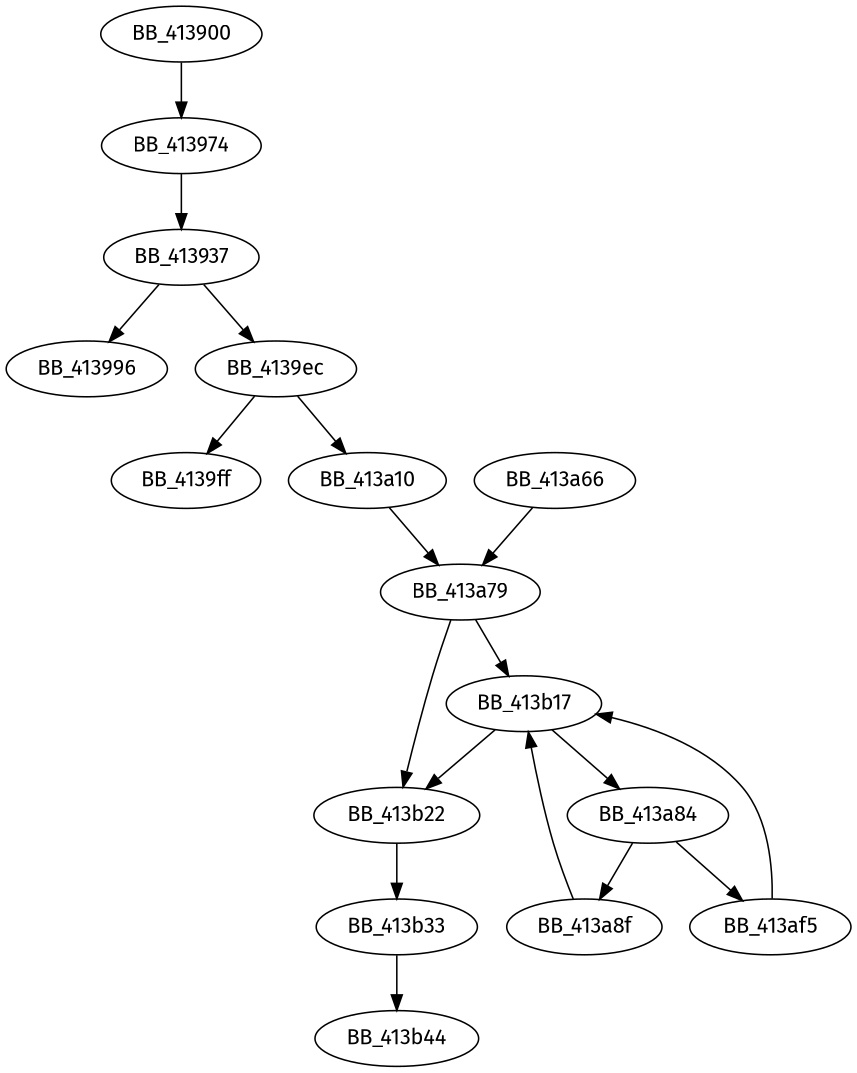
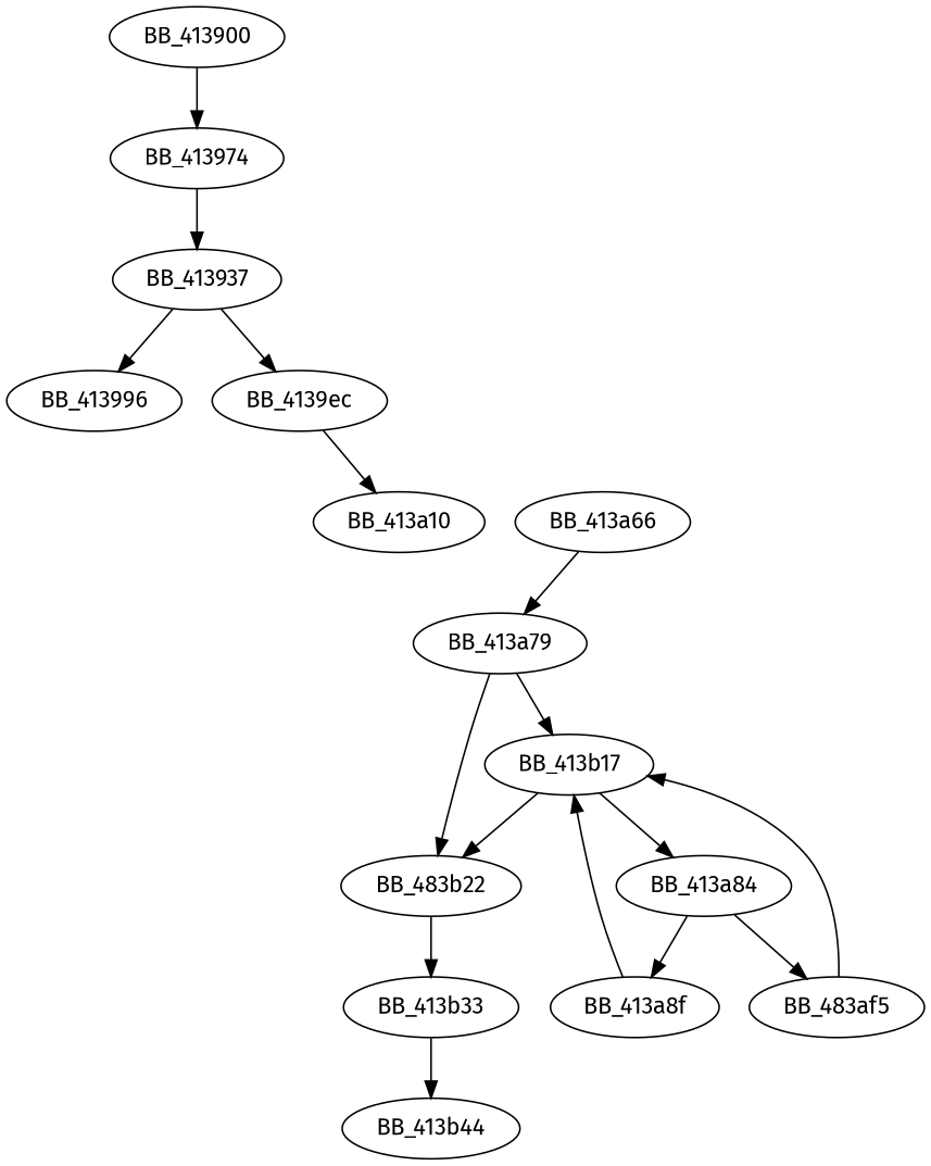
  digraph {
    fontname="Fira Sans"
    node [fontname="Fira Sans"]
    edge [fontname="Fira Sans"]
    BB_413900
    BB_413974
    n3 [label=BB_413937]
    BB_413996
    BB_4139ec
-   BB_4139ff
    BB_413a10
    BB_413a79
    BB_413a66
-   BB_413b22
+   BB_413b22 [label=BB_483b22]
    BB_413b17
    BB_413a84
    BB_413a8f
-   BB_413af5
+   BB_413af5 [label=BB_483af5]
    BB_413b33
    BB_413b44
    BB_413900 -> BB_413974
    BB_413974 -> n3
    n3 -> BB_413996
    n3 -> BB_4139ec
-   BB_4139ec -> BB_4139ff
    BB_4139ec -> BB_413a10
-   BB_413a10 -> BB_413a79
    BB_413a79 -> BB_413b22
    BB_413a79 -> BB_413b17
    BB_413a66 -> BB_413a79
    BB_413b22 -> BB_413b33
    BB_413b17 -> BB_413b22
    BB_413b17 -> BB_413a84
    BB_413a84 -> BB_413a8f
    BB_413a84 -> BB_413af5
    BB_413a8f -> BB_413b17
    BB_413af5 -> BB_413b17
    BB_413b33 -> BB_413b44
  }
